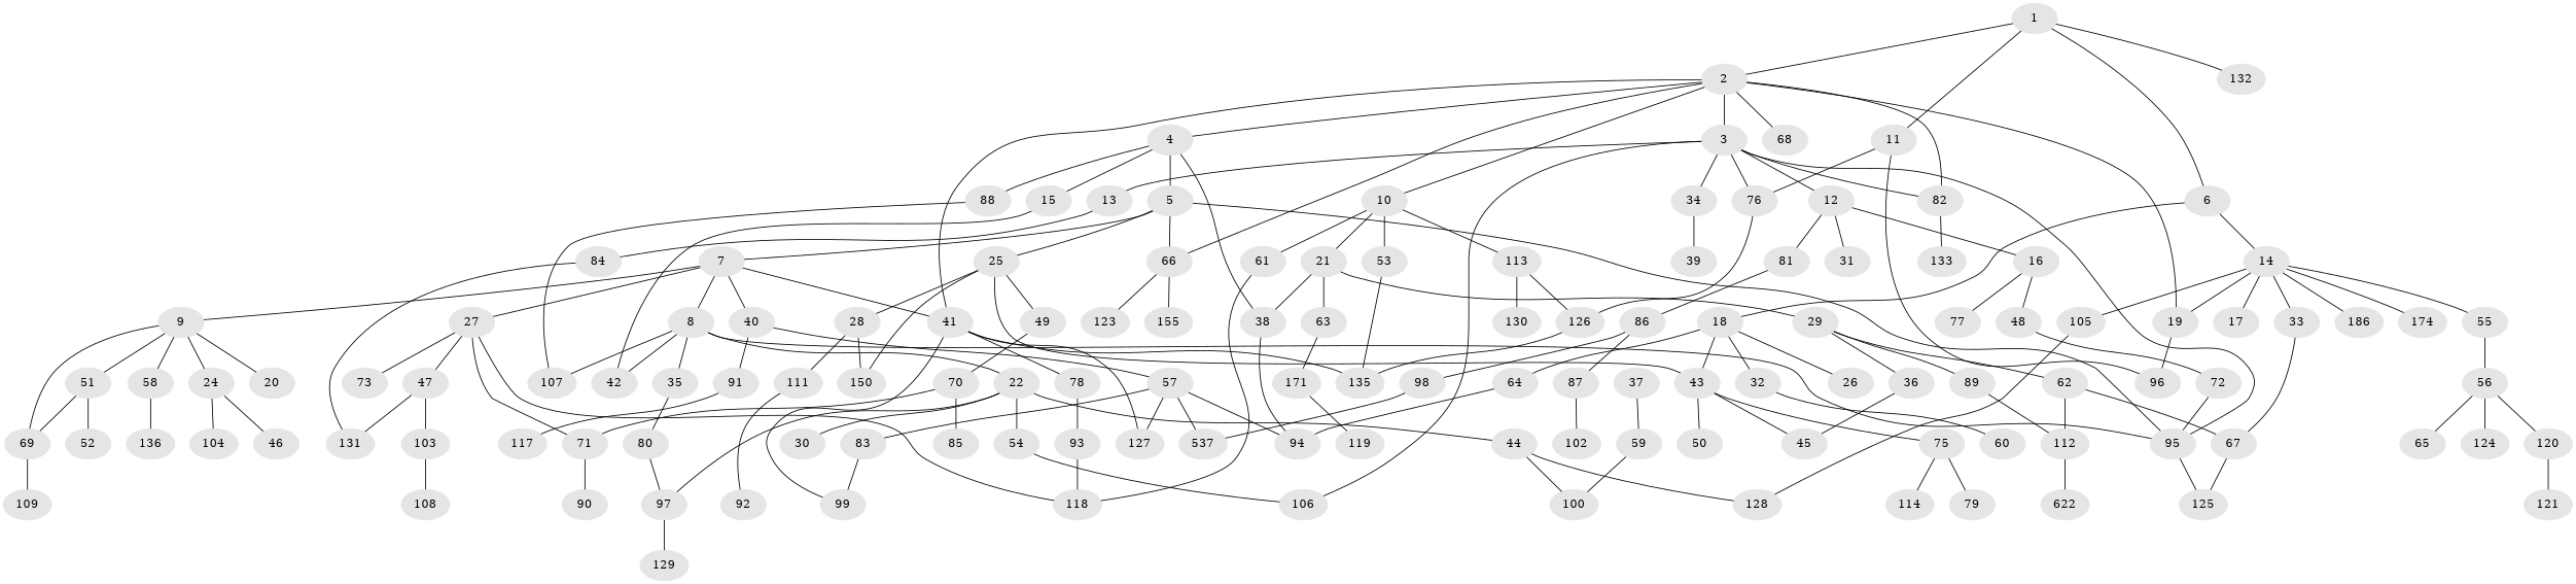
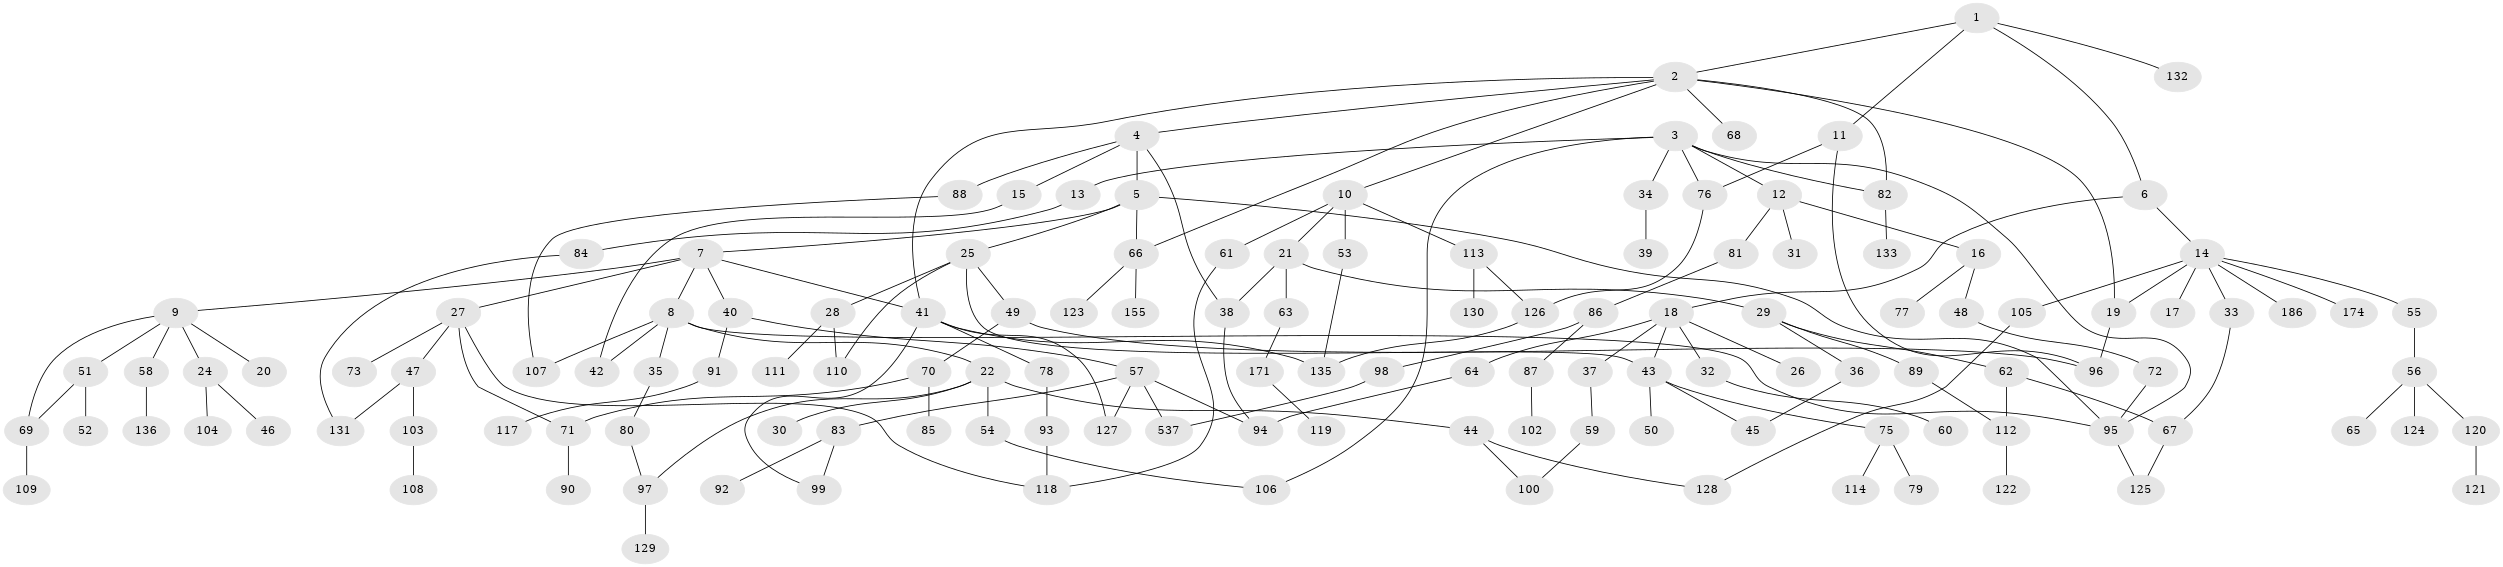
  graph {
    node [color=gray90 style=filled]
    1
    2
    6
    11
    132
    3
    4
    10
    19
    41
    66
    82
    68
    14
    18
    76
    96
    12
    13
    34
    95
    106
    5
    15
    38
    88
    21
    53
    61
    113
    78
    99
    127
    135
    n35 [label=155]
    123
    133
    16
    31
    81
    84
    39
    126
    125
    7
    25
    42
    94
    107
    8
    9
    27
    40
    43
    28
    49
-   110 [label=150]
+   110
    17
    33
    55
    105
    n62 [label=186]
    n63 [label=174]
    32
    26
    37
    64
    22
    35
    20
    24
    51
    58
    69
    47
    71
    73
    118
    57
    91
    44
    30
    54
    97
    60
    80
    100
    128
    46
    104
    52
    136
    109
    29
    63
    130
    48
    77
    86
    131
    67
    56
    72
    59
    45
    50
    75
    36
    62
    89
    n111 [label=171]
    129
    103
    108
    111
    70
    90
    112
    83
    n120 [label=537]
    117
    93
    79
    114
    85
    65
    120
    124
    121
    92
-   122 [label=622]
+   122
    119
    87
    98
    102
    1 -- 2
    1 -- 6
    1 -- 11
    1 -- 132
-   2 -- 3
    2 -- 4
    2 -- 10
    2 -- 19
    2 -- 41
    2 -- 66
    2 -- 82
    2 -- 68
    6 -- 14
    6 -- 18
    11 -- 76
    11 -- 96
    3 -- 82
    3 -- 76
    3 -- 12
    3 -- 13
    3 -- 34
    3 -- 95
    3 -- 106
    4 -- 5
    4 -- 15
    4 -- 38
    4 -- 88
    10 -- 21
    10 -- 53
    10 -- 61
    10 -- 113
    19 -- 96
    41 -- 78
    41 -- 99
    41 -- 127
    41 -- 135
    66 -- n35
    66 -- 123
    82 -- 133
    14 -- 19
    14 -- 17
    14 -- 33
    14 -- 55
    14 -- 105
    14 -- n62
    14 -- n63
    18 -- 43
    18 -- 32
    18 -- 26
+   18 -- 37
    18 -- 64
    76 -- 126
    12 -- 16
    12 -- 31
    12 -- 81
    13 -- 84
    34 -- 39
    95 -- 125
    5 -- 66
    5 -- 95
    5 -- 7
    5 -- 25
    15 -- 42
    38 -- 94
    88 -- 107
    21 -- 38
    21 -- 29
    21 -- 63
    53 -- 135
    61 -- 118
    113 -- 126
    113 -- 130
    78 -- 93
    16 -- 48
    16 -- 77
    81 -- 86
    84 -- 131
    126 -- 135
    7 -- 41
    7 -- 8
    7 -- 9
    7 -- 27
    7 -- 40
    25 -- 43
    25 -- 28
    25 -- 49
    25 -- 110
    8 -- 95
    8 -- 42
    8 -- 107
    8 -- 22
    8 -- 35
    9 -- 20
    9 -- 24
    9 -- 51
    9 -- 58
    9 -- 69
    27 -- 47
    27 -- 71
    27 -- 73
    27 -- 118
    40 -- 57
    40 -- 91
    43 -- 45
    43 -- 50
    43 -- 75
    28 -- 110
    28 -- 111
+   49 -- 96
    49 -- 70
    33 -- 67
    55 -- 56
    105 -- 128
    32 -- 60
    37 -- 59
    64 -- 94
    22 -- 44
    22 -- 30
    22 -- 54
    22 -- 97
    35 -- 80
    24 -- 46
    24 -- 104
    51 -- 69
    51 -- 52
    58 -- 136
    69 -- 109
    47 -- 131
    47 -- 103
    71 -- 90
    57 -- 127
    57 -- 94
    57 -- 83
    57 -- n120
    91 -- 117
    44 -- 100
    44 -- 128
    54 -- 106
    97 -- 129
    80 -- 97
    29 -- 36
    29 -- 62
    29 -- 89
    63 -- n111
    48 -- 72
    86 -- 87
    86 -- 98
    67 -- 125
    56 -- 65
    56 -- 120
    56 -- 124
    72 -- 95
    59 -- 100
    75 -- 79
    75 -- 114
    36 -- 45
    62 -- 67
    62 -- 112
    89 -- 112
    n111 -- 119
    103 -- 108
    70 -- 71
    70 -- 85
    112 -- 122
    83 -- 99
-   111 -- 92
+   83 -- 92
    93 -- 118
    120 -- 121
    87 -- 102
    98 -- n120
  }
